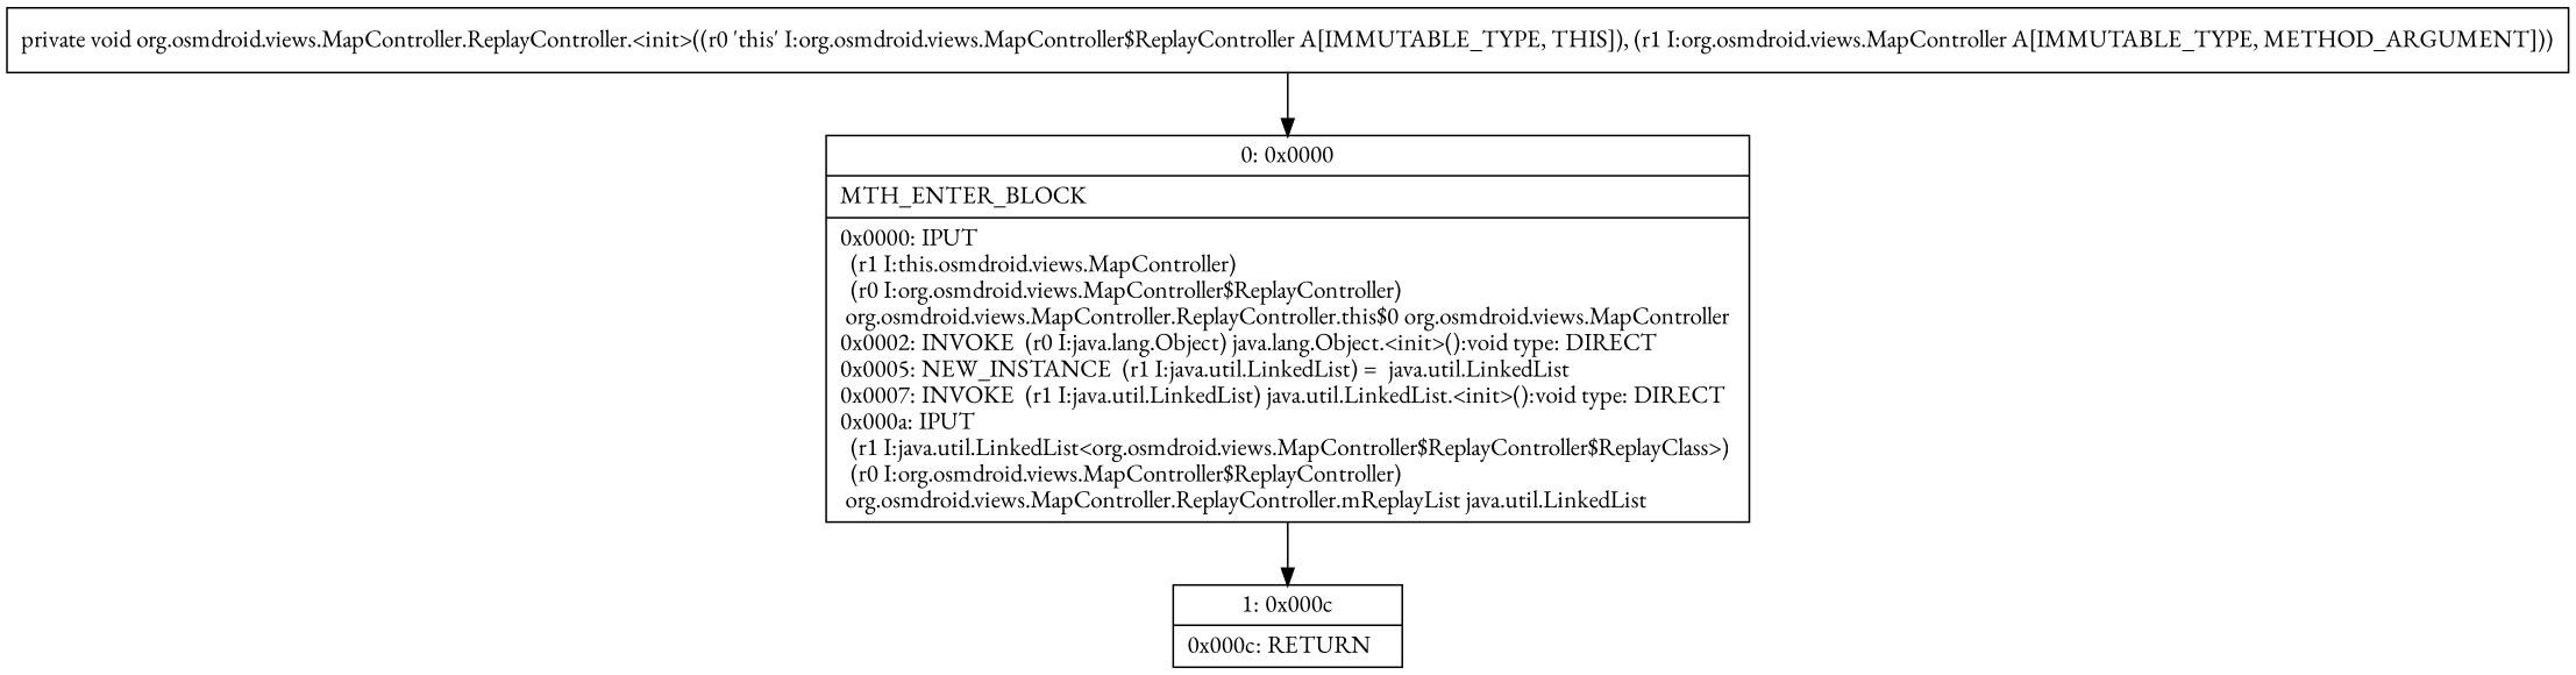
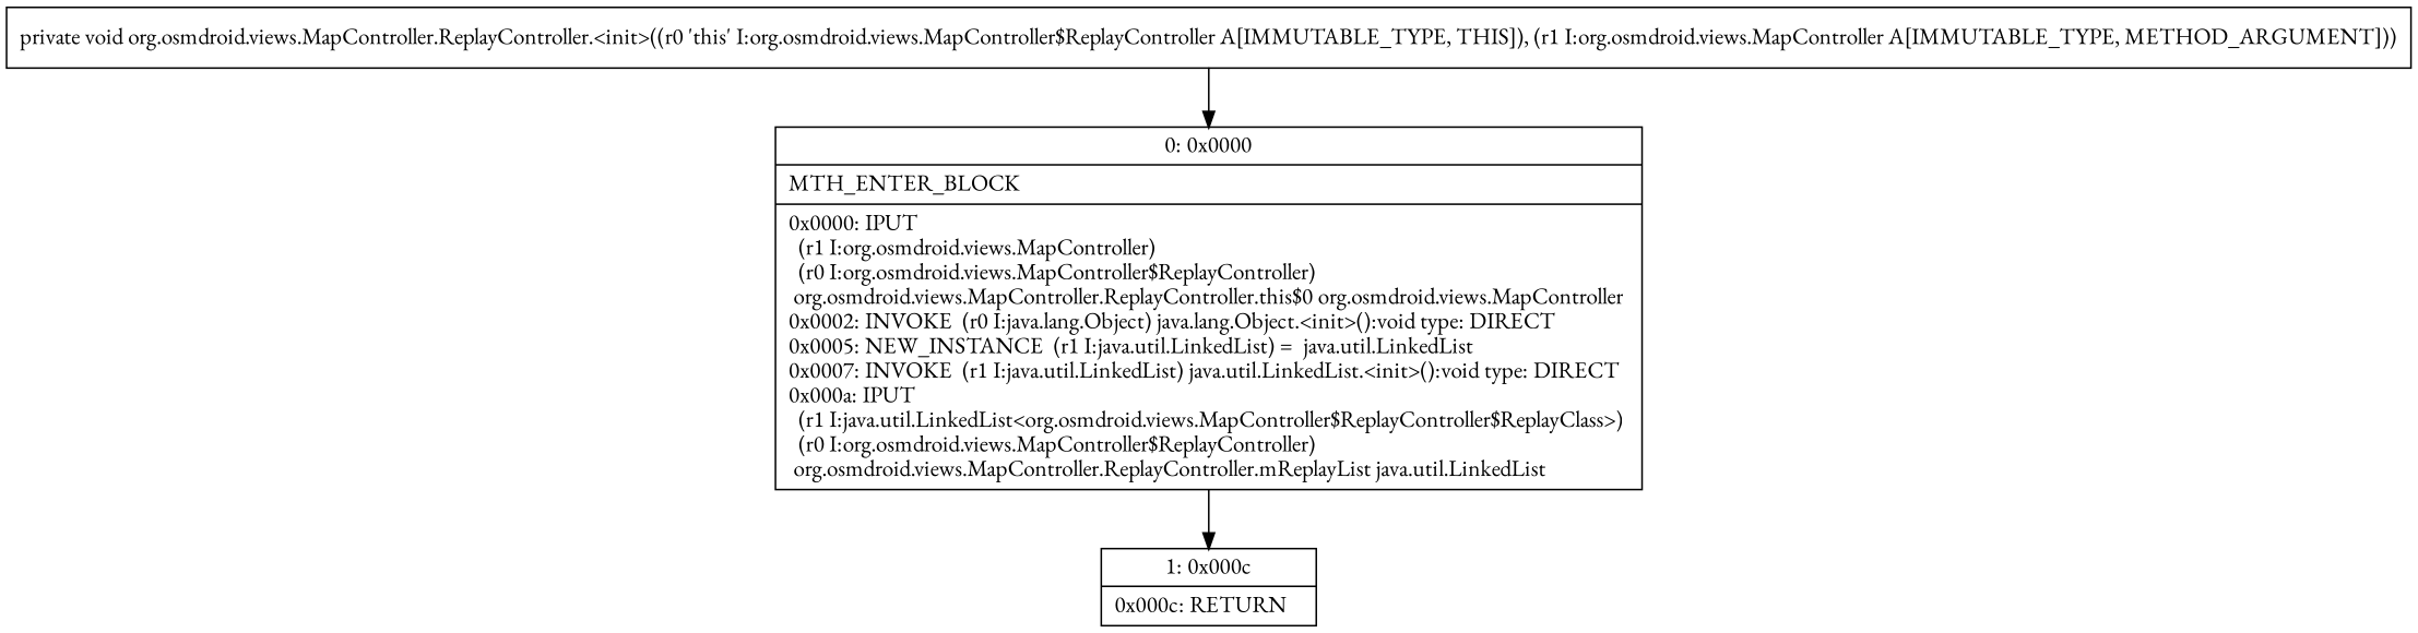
  digraph {
    fontname="EB Garamond"
    node [shape=record fontname="EB Garamond"]
    edge [fontname="EB Garamond"]
-   n1 [label="{0\:\ 0x0000|MTH_ENTER_BLOCK\l|0x0000: IPUT  \l  (r1 I:this.osmdroid.views.MapController)\l  (r0 I:org.osmdroid.views.MapController$ReplayController)\l org.osmdroid.views.MapController.ReplayController.this$0 org.osmdroid.views.MapController \l0x0002: INVOKE  (r0 I:java.lang.Object) java.lang.Object.\<init\>():void type: DIRECT \l0x0005: NEW_INSTANCE  (r1 I:java.util.LinkedList) =  java.util.LinkedList \l0x0007: INVOKE  (r1 I:java.util.LinkedList) java.util.LinkedList.\<init\>():void type: DIRECT \l0x000a: IPUT  \l  (r1 I:java.util.LinkedList\<org.osmdroid.views.MapController$ReplayController$ReplayClass\>)\l  (r0 I:org.osmdroid.views.MapController$ReplayController)\l org.osmdroid.views.MapController.ReplayController.mReplayList java.util.LinkedList \l}"]
+   n1 [label="{0\:\ 0x0000|MTH_ENTER_BLOCK\l|0x0000: IPUT  \l  (r1 I:org.osmdroid.views.MapController)\l  (r0 I:org.osmdroid.views.MapController$ReplayController)\l org.osmdroid.views.MapController.ReplayController.this$0 org.osmdroid.views.MapController \l0x0002: INVOKE  (r0 I:java.lang.Object) java.lang.Object.\<init\>():void type: DIRECT \l0x0005: NEW_INSTANCE  (r1 I:java.util.LinkedList) =  java.util.LinkedList \l0x0007: INVOKE  (r1 I:java.util.LinkedList) java.util.LinkedList.\<init\>():void type: DIRECT \l0x000a: IPUT  \l  (r1 I:java.util.LinkedList\<org.osmdroid.views.MapController$ReplayController$ReplayClass\>)\l  (r0 I:org.osmdroid.views.MapController$ReplayController)\l org.osmdroid.views.MapController.ReplayController.mReplayList java.util.LinkedList \l}"]
    n2 [label="{1\:\ 0x000c|0x000c: RETURN   \l}"]
    n3 [label="{private void org.osmdroid.views.MapController.ReplayController.\<init\>((r0 'this' I:org.osmdroid.views.MapController$ReplayController A[IMMUTABLE_TYPE, THIS]), (r1 I:org.osmdroid.views.MapController A[IMMUTABLE_TYPE, METHOD_ARGUMENT])) }"]
    n1 -> n2
    n3 -> n1
  }
